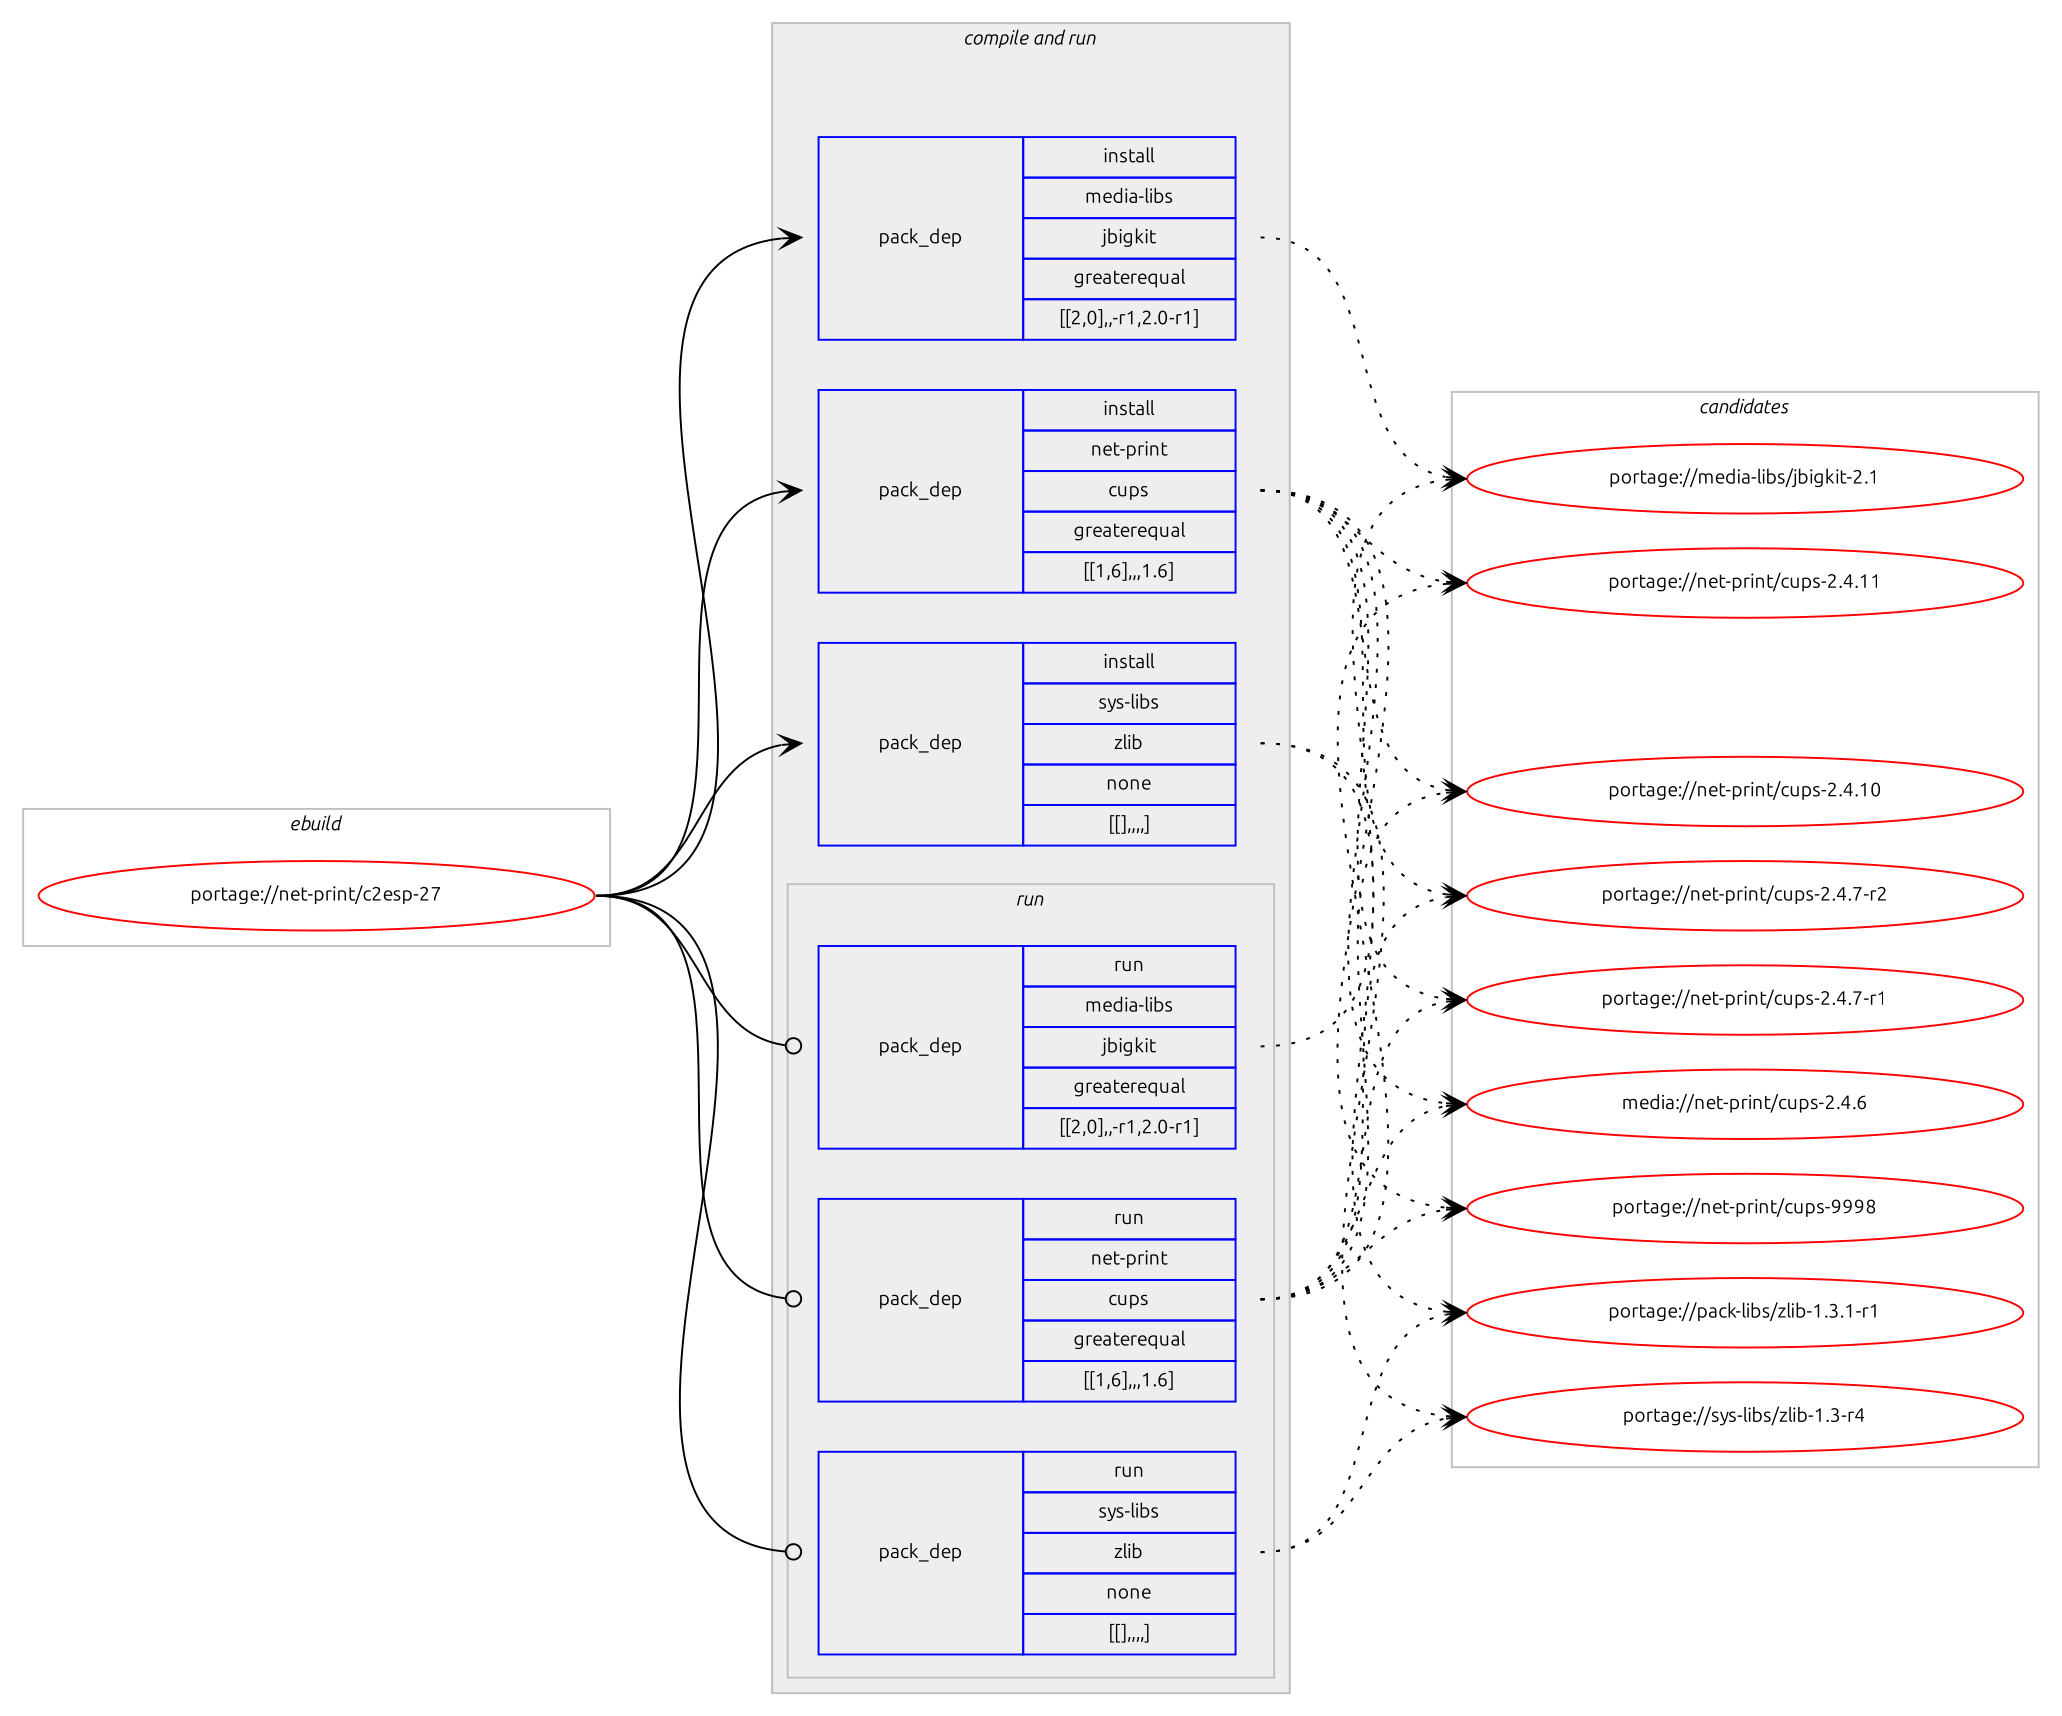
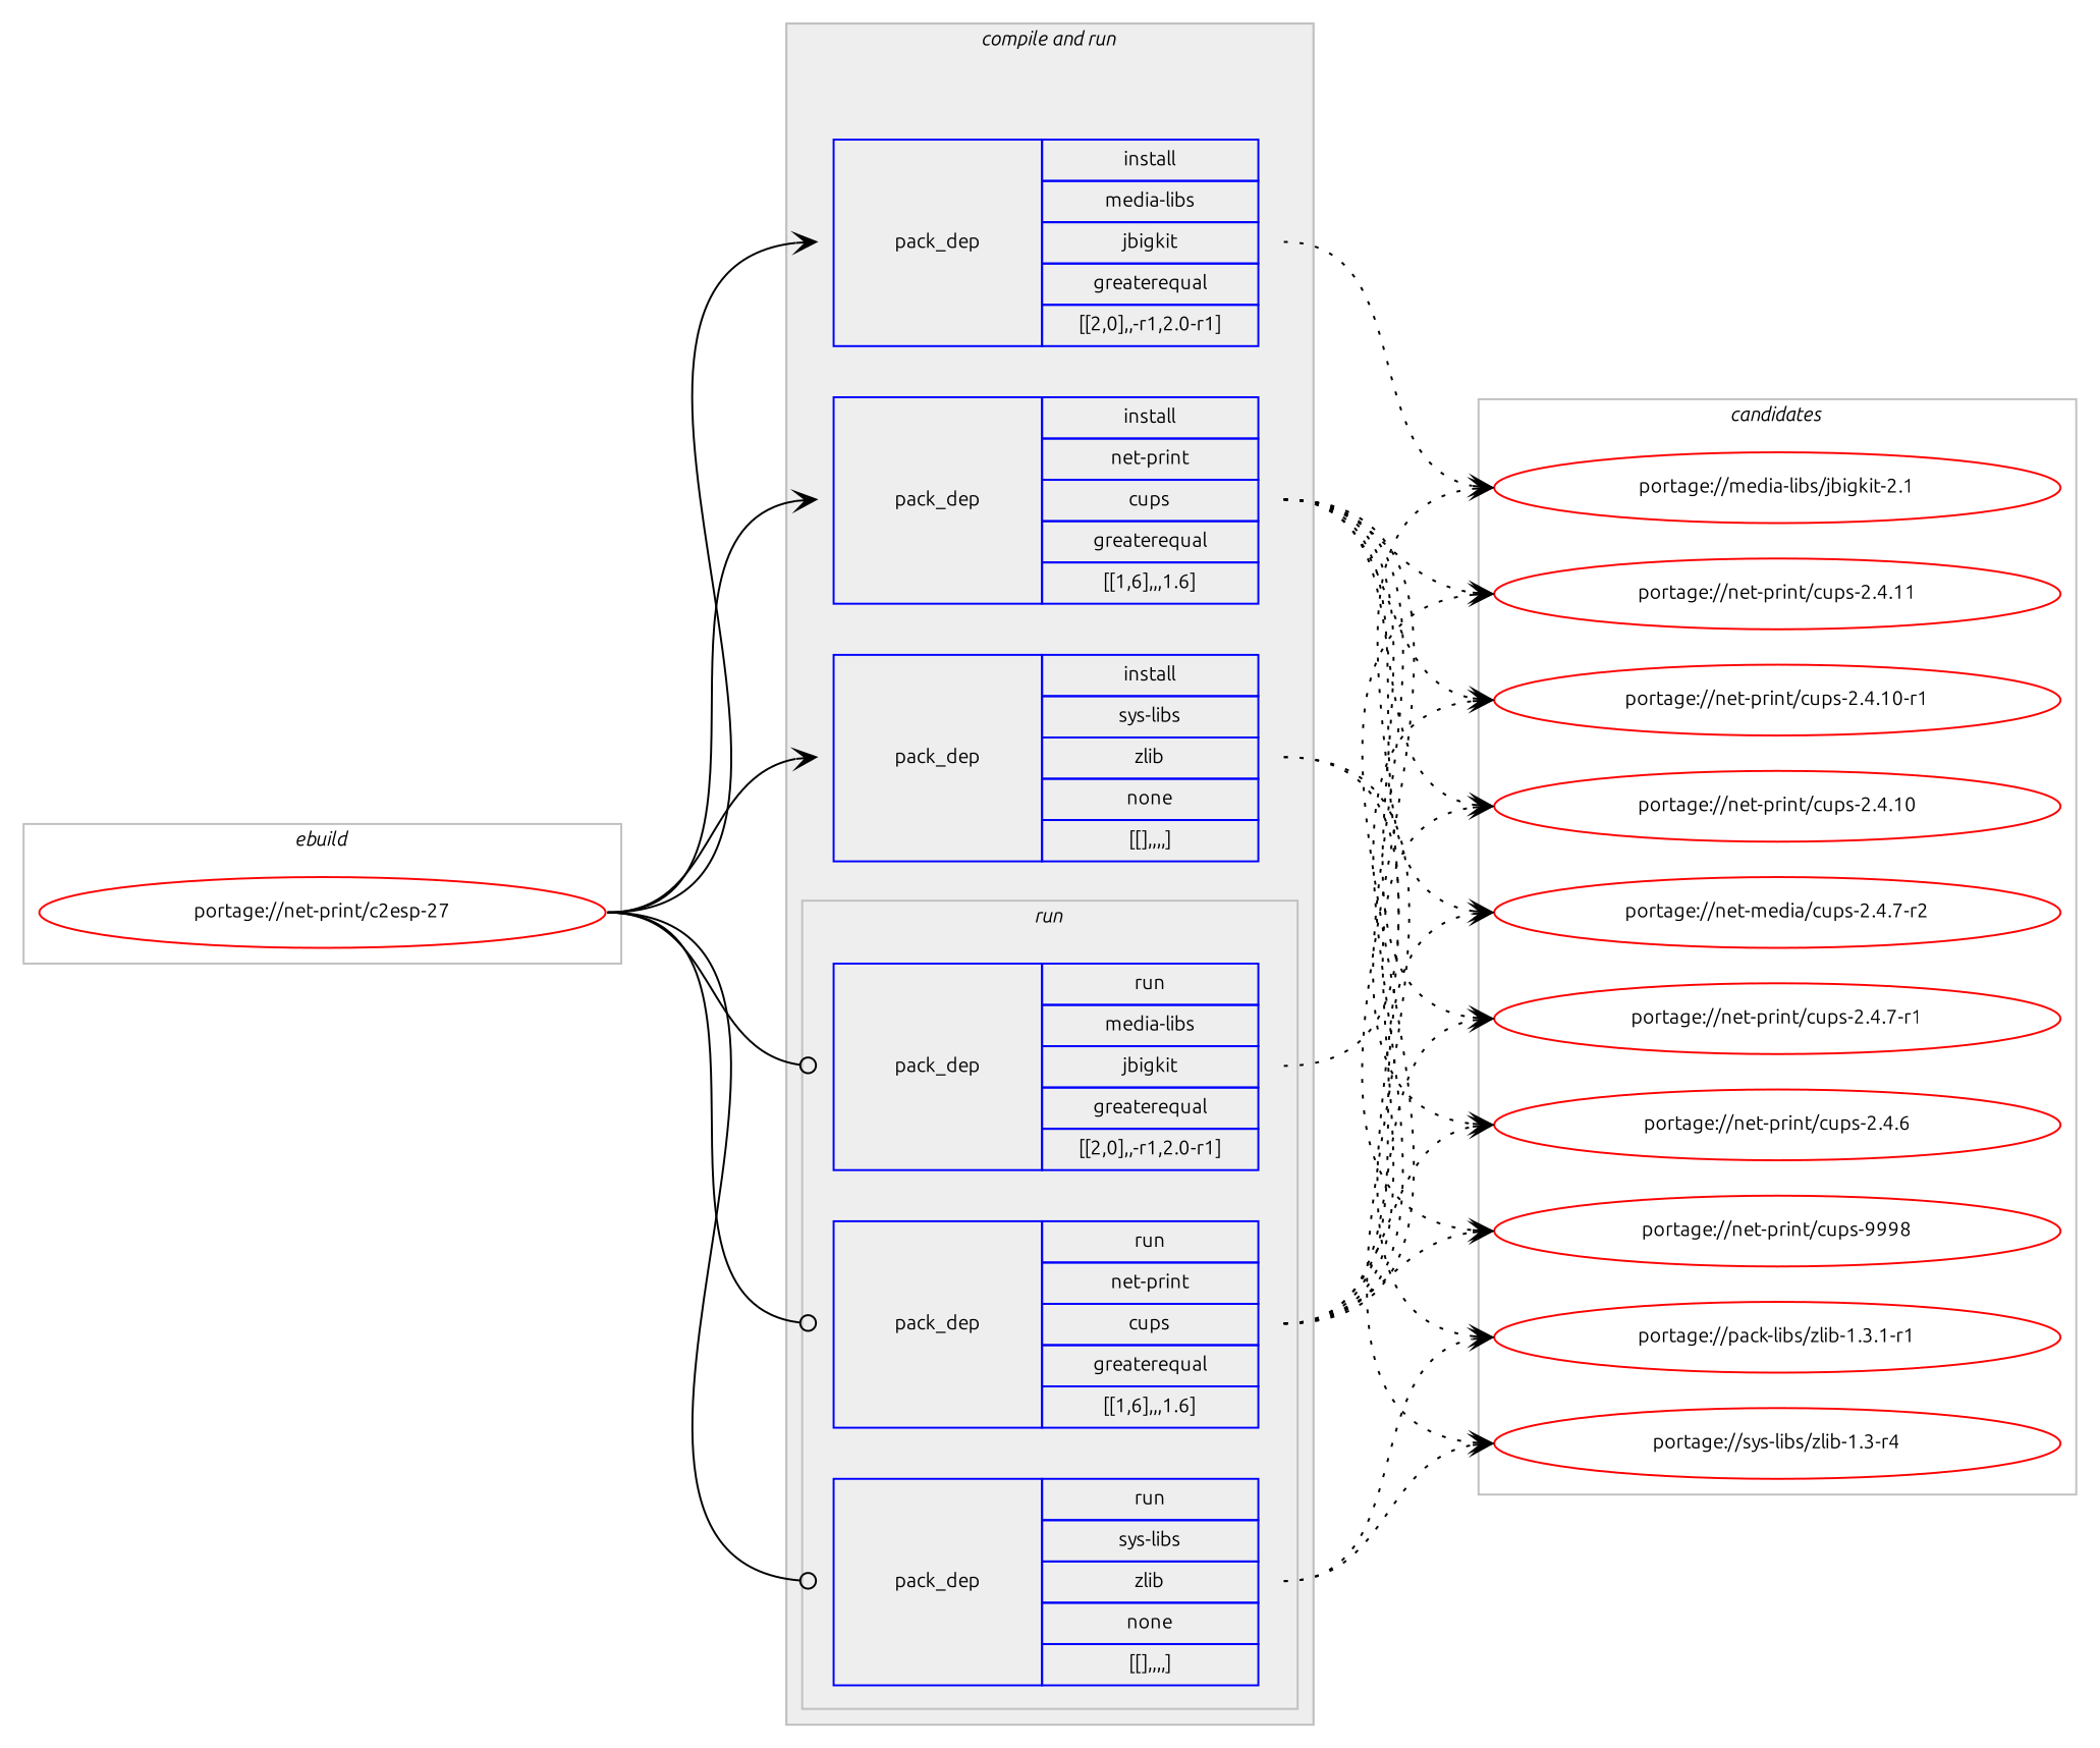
  digraph {
    compound=true
    concentrate=true
    fontname=Ubuntu
    fontsize=10
    newrank=true
    rankdir=LR
    ranksep=1.5
    node [color=red fontname=Ubuntu fontsize=10]
    edge [arrowhead=vee fontname=Ubuntu headport=w style=dotted tailport=e weight=100]
    n1 [label="portage://net-print/c2esp-27" width=4]
    n2 [color=blue label=<<TABLE BORDER="0" CELLBORDER="1" CELLSPACING="0" CELLPADDING="4" WIDTH="220"><TR><TD ROWSPAN="6" CELLPADDING="30">pack_dep</TD></TR><TR><TD WIDTH="110">install</TD></TR><TR><TD>media-libs</TD></TR><TR><TD>jbigkit</TD></TR><TR><TD>greaterequal</TD></TR><TR><TD>[[2,0],,-r1,2.0-r1]</TD></TR></TABLE>> shape=none]
    n3 [color=blue label=<<TABLE BORDER="0" CELLBORDER="1" CELLSPACING="0" CELLPADDING="4" WIDTH="220"><TR><TD ROWSPAN="6" CELLPADDING="30">pack_dep</TD></TR><TR><TD WIDTH="110">install</TD></TR><TR><TD>net-print</TD></TR><TR><TD>cups</TD></TR><TR><TD>greaterequal</TD></TR><TR><TD>[[1,6],,,1.6]</TD></TR></TABLE>> shape=none]
    n4 [color=blue label=<<TABLE BORDER="0" CELLBORDER="1" CELLSPACING="0" CELLPADDING="4" WIDTH="220"><TR><TD ROWSPAN="6" CELLPADDING="30">pack_dep</TD></TR><TR><TD WIDTH="110">install</TD></TR><TR><TD>sys-libs</TD></TR><TR><TD>zlib</TD></TR><TR><TD>none</TD></TR><TR><TD>[[],,,,]</TD></TR></TABLE>> shape=none]
    n5 [color=blue label=<<TABLE BORDER="0" CELLBORDER="1" CELLSPACING="0" CELLPADDING="4" WIDTH="220"><TR><TD ROWSPAN="6" CELLPADDING="30">pack_dep</TD></TR><TR><TD WIDTH="110">run</TD></TR><TR><TD>media-libs</TD></TR><TR><TD>jbigkit</TD></TR><TR><TD>greaterequal</TD></TR><TR><TD>[[2,0],,-r1,2.0-r1]</TD></TR></TABLE>> shape=none]
    n6 [color=blue label=<<TABLE BORDER="0" CELLBORDER="1" CELLSPACING="0" CELLPADDING="4" WIDTH="220"><TR><TD ROWSPAN="6" CELLPADDING="30">pack_dep</TD></TR><TR><TD WIDTH="110">run</TD></TR><TR><TD>net-print</TD></TR><TR><TD>cups</TD></TR><TR><TD>greaterequal</TD></TR><TR><TD>[[1,6],,,1.6]</TD></TR></TABLE>> shape=none]
    n7 [color=blue label=<<TABLE BORDER="0" CELLBORDER="1" CELLSPACING="0" CELLPADDING="4" WIDTH="220"><TR><TD ROWSPAN="6" CELLPADDING="30">pack_dep</TD></TR><TR><TD WIDTH="110">run</TD></TR><TR><TD>sys-libs</TD></TR><TR><TD>zlib</TD></TR><TR><TD>none</TD></TR><TR><TD>[[],,,,]</TD></TR></TABLE>> shape=none]
    n8 [label="portage://media-libs/jbigkit-2.1" width=4]
    n9 [label="portage://net-print/cups-9998" width=4]
    n10 [label="portage://net-print/cups-2.4.11" width=4]
+   n11 [label="portage://net-print/cups-2.4.10-r1" width=4]
    n12 [label="portage://net-print/cups-2.4.10" width=4]
-   n13 [label="portage://net-print/cups-2.4.7-r2" width=4]
+   n13 [label="portage://net-media/cups-2.4.7-r2" width=4]
    n14 [label="portage://net-print/cups-2.4.7-r1" width=4]
-   n15 [label="media://net-print/cups-2.4.6" width=4]
+   n15 [label="portage://net-print/cups-2.4.6" width=4]
    n16 [label="portage://pack-libs/zlib-1.3.1-r1" width=4]
    n17 [label="portage://sys-libs/zlib-1.3-r4" width=4]
    subgraph cluster_1 {
      color=gray
      label=<<i>ebuild</i>>
      n1
    }
    subgraph cluster_2 {
      color=gray
      label=<<i>dependencies</i>>
      subgraph cluster_3 {
        color=gray
        fillcolor="#eeeeee"
        label=<<i>compile</i>>
        style=filled
        subgraph sub_4 {
          color=gray
          fillcolor="#eeeeee"
          label=<<i>compile</i>>
          style=filled
          n2
        }
        subgraph sub_5 {
          color=gray
          fillcolor="#eeeeee"
          label=<<i>compile</i>>
          style=filled
          n3
        }
        subgraph sub_6 {
          color=gray
          fillcolor="#eeeeee"
          label=<<i>compile</i>>
          style=filled
          n4
        }
      }
      subgraph cluster_7 {
        color=gray
        fillcolor="#eeeeee"
        label=<<i>compile and run</i>>
        style=filled
      }
      subgraph cluster_8 {
        color=gray
        fillcolor="#eeeeee"
        label=<<i>run</i>>
        style=filled
        subgraph sub_9 {
          color=gray
          fillcolor="#eeeeee"
          label=<<i>run</i>>
          style=filled
          n5
        }
        subgraph sub_10 {
          color=gray
          fillcolor="#eeeeee"
          label=<<i>run</i>>
          style=filled
          n6
        }
        subgraph sub_11 {
          color=gray
          fillcolor="#eeeeee"
          label=<<i>run</i>>
          style=filled
          n7
        }
      }
    }
    subgraph cluster_12 {
      color=gray
      label=<<i>candidates</i>>
      rank=same
      subgraph sub_13 {
        color=black
        label=<<i>candidates</i>>
        nodesep=1
        rank=same
        n8
      }
      subgraph sub_14 {
        color=black
        label=<<i>candidates</i>>
        nodesep=1
        rank=same
        n9
        n10
+       n11
        n12
        n13
        n14
        n15
      }
      subgraph sub_15 {
        color=black
        label=<<i>candidates</i>>
        nodesep=1
        rank=same
        n16
        n17
      }
      subgraph sub_16 {
        color=black
        label=<<i>candidates</i>>
        nodesep=1
        rank=same
        n8
      }
      subgraph sub_17 {
        color=black
        label=<<i>candidates</i>>
        nodesep=1
        rank=same
        n9
        n10
+       n11
        n12
        n13
        n14
        n15
      }
      subgraph sub_18 {
        color=black
        label=<<i>candidates</i>>
        nodesep=1
        rank=same
        n16
        n17
      }
    }
    n1 -> n2 [style=solid weight=20]
    n1 -> n3 [style=solid weight=20]
    n1 -> n4 [style=solid weight=20]
    n1 -> n5 [arrowhead=odot style=solid weight=20]
    n1 -> n6 [arrowhead=odot style=solid weight=20]
    n1 -> n7 [arrowhead=odot style=solid weight=20]
    n2 -> n8
    n3 -> n9
    n3 -> n10
+   n3 -> n11
    n3 -> n12
    n3 -> n13
    n3 -> n14
    n3 -> n15
    n4 -> n16
    n4 -> n17
    n5 -> n8
    n6 -> n9
    n6 -> n10
+   n6 -> n11
    n6 -> n12
    n6 -> n13
    n6 -> n14
    n6 -> n15
    n7 -> n16
    n7 -> n17
  }
